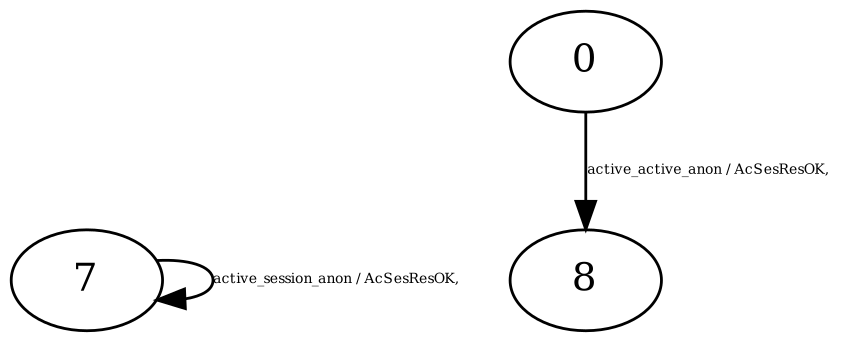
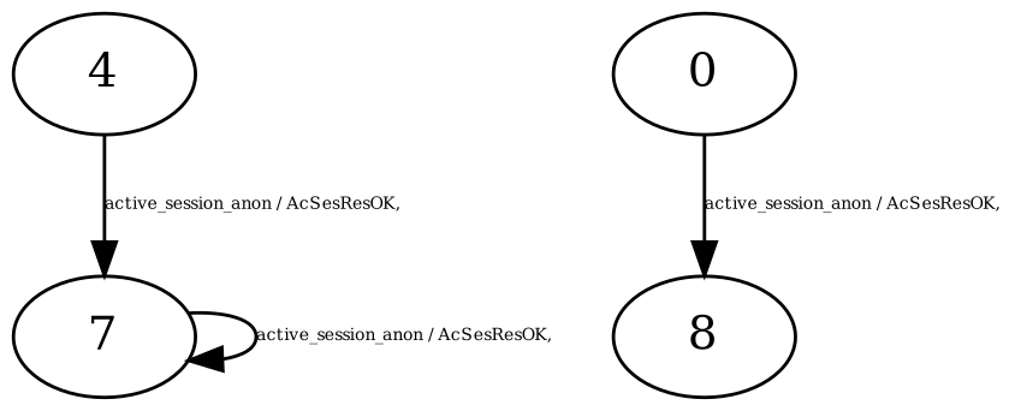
  digraph {
    node [fillcolor=white shape=ellipse style=filled]
    edge [fontsize=5]
    7
    n2 [label=0]
    8
+   4
    7 -> 7 [label="active_session_anon / AcSesResOK,"]
-   n2 -> 8 [label="active_active_anon / AcSesResOK,"]
+   n2 -> 8 [label="active_session_anon / AcSesResOK,"]
+   4 -> 7 [label="active_session_anon / AcSesResOK,"]
  }
